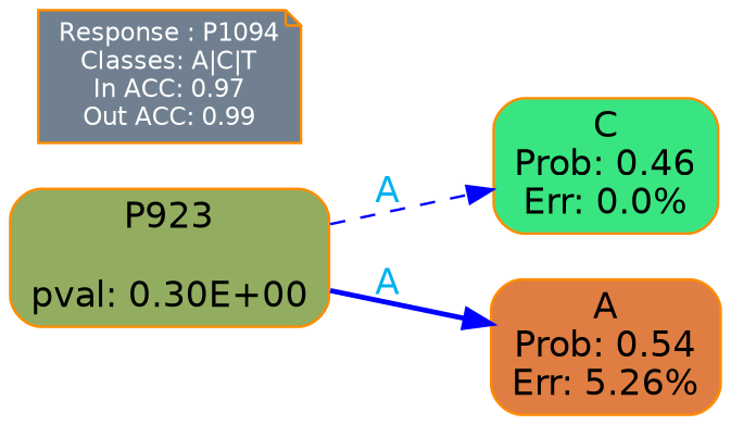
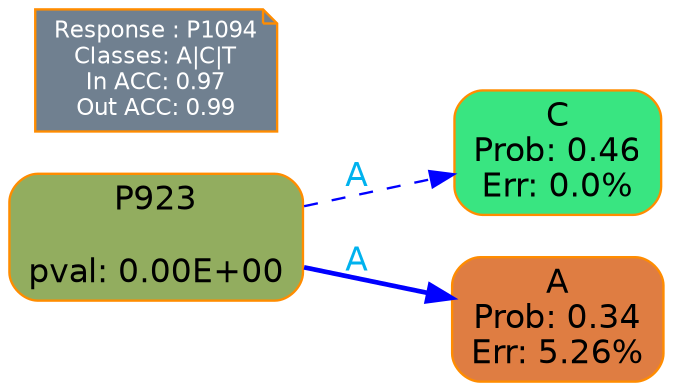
  digraph {
    rankdir=LR
    ranksep=equally
    splines=polylines
    node [color=darkorange fontname=helvetica shape=box style="filled, rounded"]
    edge [color=blue fontcolor=deepskyblue2 fontname=helvetica]
    n1 [fillcolor="#39e581" label="C\nProb: 0.46\nErr: 0.0%"]
-   n2 [fillcolor="#df7d42" label="A\nProb: 0.54\nErr: 5.26%"]
+   n2 [fillcolor="#df7d42" label="A\nProb: 0.34\nErr: 5.26%"]
    n3 [align=left fillcolor=slategray fontcolor=white fontsize=10 label="Response : P1094\nClasses: A|C|T\nIn ACC: 0.97\nOut ACC: 0.99\n" shape=note style=filled]
-   n4 [fillcolor="#92ad5f" label="P923\n\npval: 0.30E+00"]
+   n4 [fillcolor="#92ad5f" label="P923\n\npval: 0.00E+00"]
    subgraph sub_1 {
      rank=same
      n1
      n2
    }
    subgraph sub_2 {
      rank=same
      n3
      n4
    }
    n4 -> n1 [label=A style=dashed]
    n4 -> n2 [label=A style=bold]
  }
